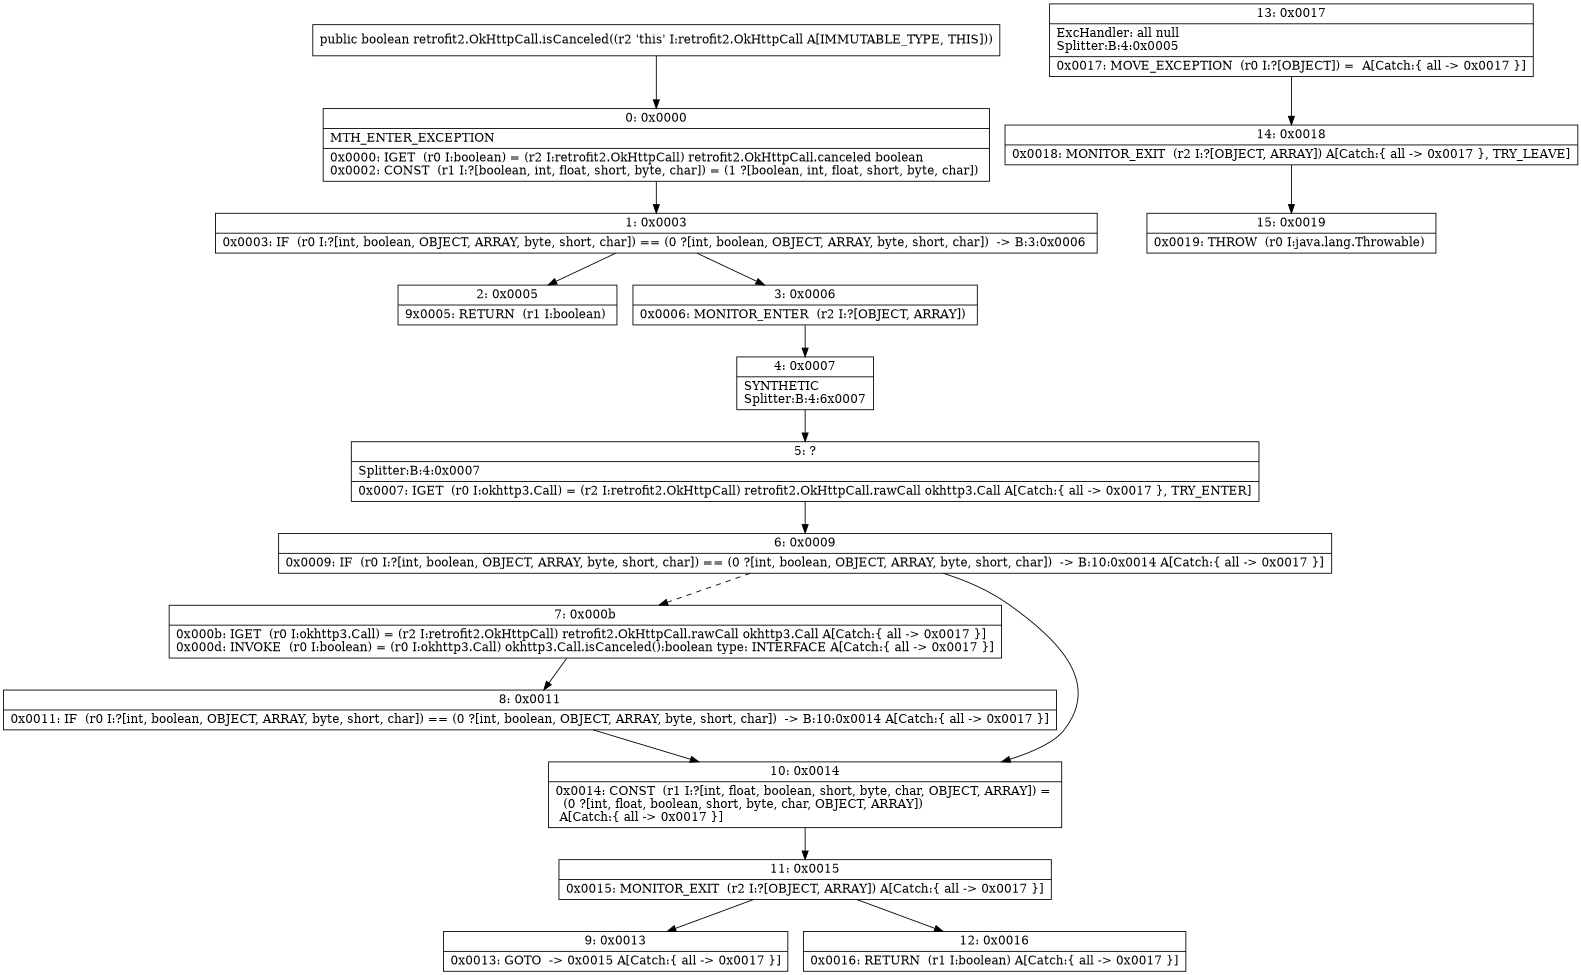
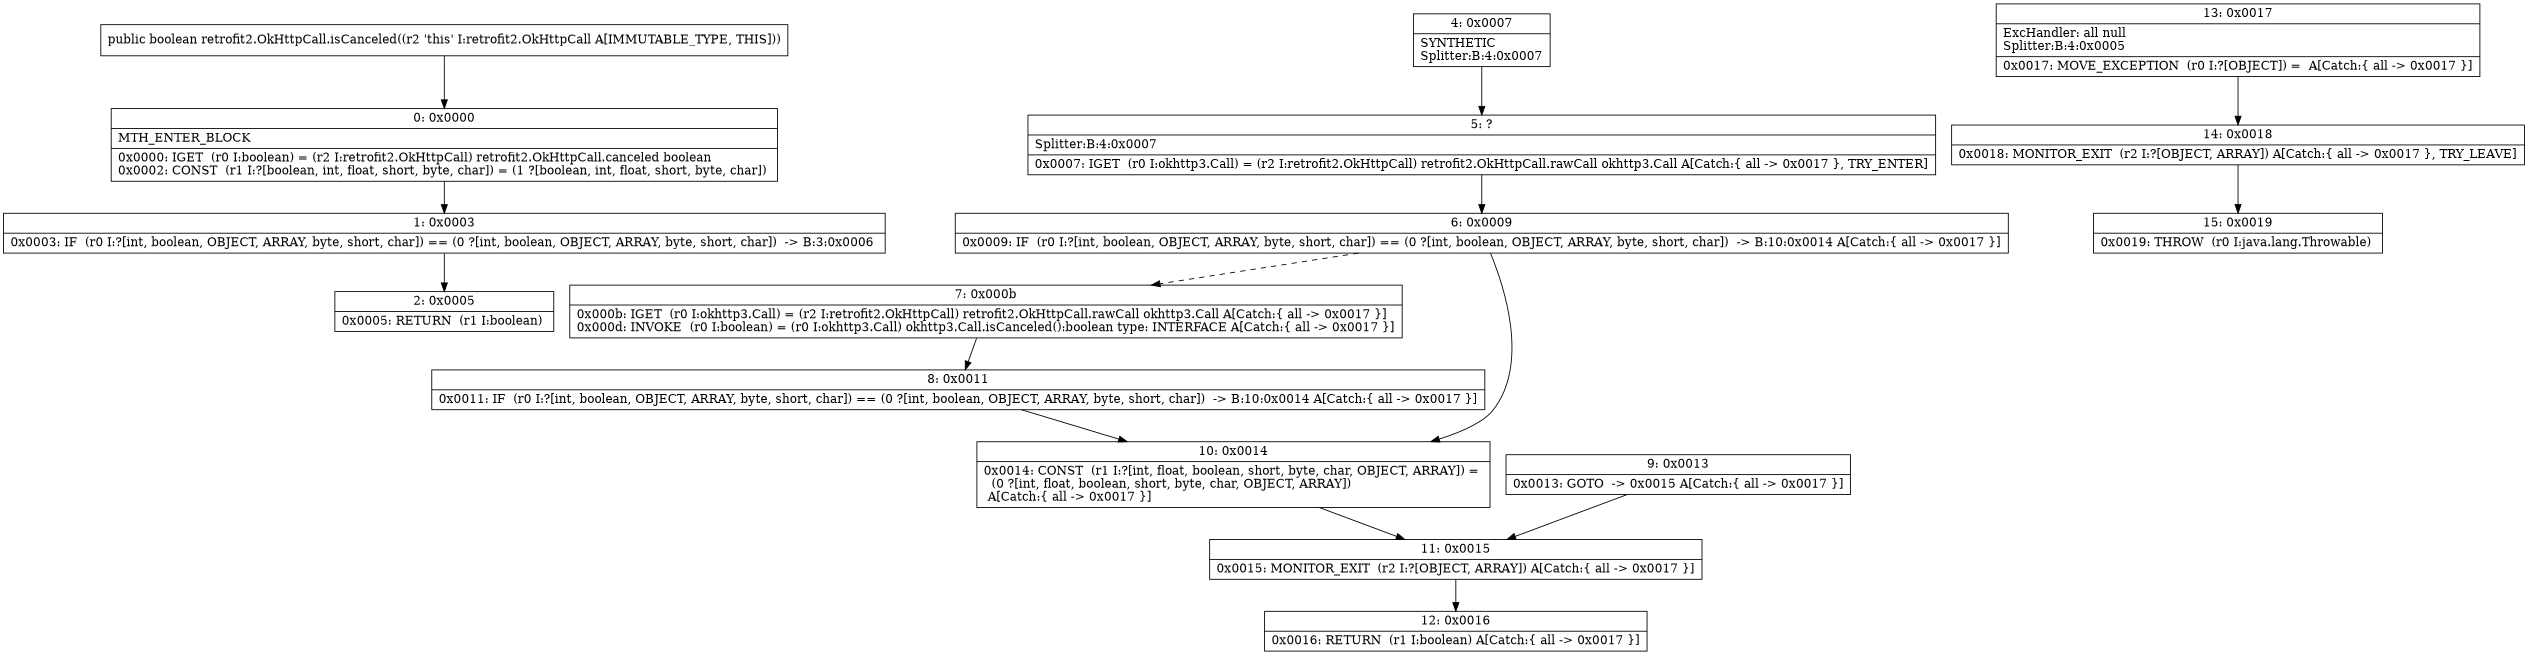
  digraph {
    node [shape=record]
-   n1 [label="{0\:\ 0x0000|MTH_ENTER_EXCEPTION\l|0x0000: IGET  (r0 I:boolean) = (r2 I:retrofit2.OkHttpCall) retrofit2.OkHttpCall.canceled boolean \l0x0002: CONST  (r1 I:?[boolean, int, float, short, byte, char]) = (1 ?[boolean, int, float, short, byte, char]) \l}"]
+   n1 [label="{0\:\ 0x0000|MTH_ENTER_BLOCK\l|0x0000: IGET  (r0 I:boolean) = (r2 I:retrofit2.OkHttpCall) retrofit2.OkHttpCall.canceled boolean \l0x0002: CONST  (r1 I:?[boolean, int, float, short, byte, char]) = (1 ?[boolean, int, float, short, byte, char]) \l}"]
    n2 [label="{1\:\ 0x0003|0x0003: IF  (r0 I:?[int, boolean, OBJECT, ARRAY, byte, short, char]) == (0 ?[int, boolean, OBJECT, ARRAY, byte, short, char])  \-\> B:3:0x0006 \l}"]
-   n3 [label="{2\:\ 0x0005|9x0005: RETURN  (r1 I:boolean) \l}"]
-   n4 [label="{3\:\ 0x0006|0x0006: MONITOR_ENTER  (r2 I:?[OBJECT, ARRAY]) \l}"]
-   n5 [label="{4\:\ 0x0007|SYNTHETIC\lSplitter:B:4:6x0007\l}"]
+   n3 [label="{2\:\ 0x0005|0x0005: RETURN  (r1 I:boolean) \l}"]
+   n5 [label="{4\:\ 0x0007|SYNTHETIC\lSplitter:B:4:0x0007\l}"]
    n6 [label="{5\:\ ?|Splitter:B:4:0x0007\l|0x0007: IGET  (r0 I:okhttp3.Call) = (r2 I:retrofit2.OkHttpCall) retrofit2.OkHttpCall.rawCall okhttp3.Call A[Catch:\{ all \-\> 0x0017 \}, TRY_ENTER]\l}"]
    n7 [label="{6\:\ 0x0009|0x0009: IF  (r0 I:?[int, boolean, OBJECT, ARRAY, byte, short, char]) == (0 ?[int, boolean, OBJECT, ARRAY, byte, short, char])  \-\> B:10:0x0014 A[Catch:\{ all \-\> 0x0017 \}]\l}"]
    n8 [label="{13\:\ 0x0017|ExcHandler: all null\lSplitter:B:4:0x0005\l|0x0017: MOVE_EXCEPTION  (r0 I:?[OBJECT]) =  A[Catch:\{ all \-\> 0x0017 \}]\l}"]
    n9 [label="{14\:\ 0x0018|0x0018: MONITOR_EXIT  (r2 I:?[OBJECT, ARRAY]) A[Catch:\{ all \-\> 0x0017 \}, TRY_LEAVE]\l}"]
    n10 [label="{7\:\ 0x000b|0x000b: IGET  (r0 I:okhttp3.Call) = (r2 I:retrofit2.OkHttpCall) retrofit2.OkHttpCall.rawCall okhttp3.Call A[Catch:\{ all \-\> 0x0017 \}]\l0x000d: INVOKE  (r0 I:boolean) = (r0 I:okhttp3.Call) okhttp3.Call.isCanceled():boolean type: INTERFACE A[Catch:\{ all \-\> 0x0017 \}]\l}"]
    n11 [label="{10\:\ 0x0014|0x0014: CONST  (r1 I:?[int, float, boolean, short, byte, char, OBJECT, ARRAY]) = \l  (0 ?[int, float, boolean, short, byte, char, OBJECT, ARRAY])\l A[Catch:\{ all \-\> 0x0017 \}]\l}"]
    n12 [label="{8\:\ 0x0011|0x0011: IF  (r0 I:?[int, boolean, OBJECT, ARRAY, byte, short, char]) == (0 ?[int, boolean, OBJECT, ARRAY, byte, short, char])  \-\> B:10:0x0014 A[Catch:\{ all \-\> 0x0017 \}]\l}"]
    n13 [label="{11\:\ 0x0015|0x0015: MONITOR_EXIT  (r2 I:?[OBJECT, ARRAY]) A[Catch:\{ all \-\> 0x0017 \}]\l}"]
    n14 [label="{9\:\ 0x0013|0x0013: GOTO  \-\> 0x0015 A[Catch:\{ all \-\> 0x0017 \}]\l}"]
    n15 [label="{12\:\ 0x0016|0x0016: RETURN  (r1 I:boolean) A[Catch:\{ all \-\> 0x0017 \}]\l}"]
    n16 [label="{15\:\ 0x0019|0x0019: THROW  (r0 I:java.lang.Throwable) \l}"]
    n17 [label="{public boolean retrofit2.OkHttpCall.isCanceled((r2 'this' I:retrofit2.OkHttpCall A[IMMUTABLE_TYPE, THIS])) }"]
    n1 -> n2
    n2 -> n3 [style=solid]
-   n2 -> n4
-   n4 -> n5
    n5 -> n6
    n6 -> n7
    n7 -> n10 [style=dashed]
    n7 -> n11
    n8 -> n9
    n9 -> n16
    n10 -> n12
    n11 -> n13
    n12 -> n11
    n13 -> n15
-   n13 -> n14
+   n14 -> n13
    n17 -> n1
  }
